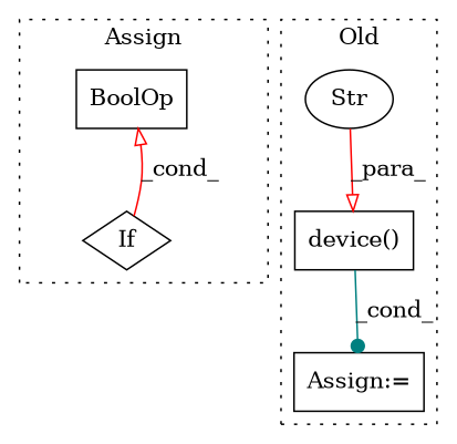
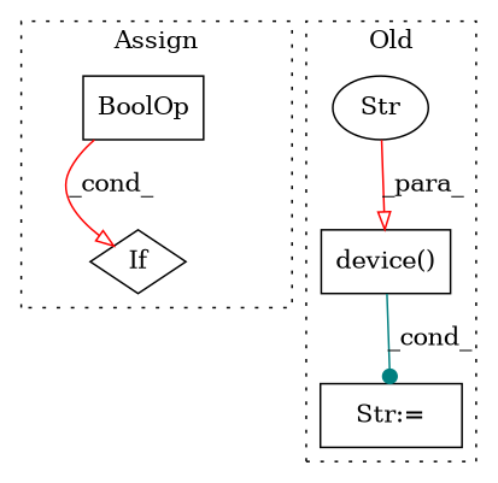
  digraph {
    node [l=3 shape=box]
    edge [arrowhead=onormal color=red]
    n1 [a=72 l=35 label=BoolOp s=1415]
    n2 [a=96 label=If s=1412 shape=diamond]
    n3 [a=75 l="13,1" label="device()" s="562,580"]
    n4 [a=66 l=5 label=Str s=575 shape=ellipse]
-   n5 [a=68 label="Assign:=" s=1367]
+   n5 [a=68 label="Str:=" s=1367]
    subgraph cluster_1 {
      label=Assign
      style=dotted
      n1
      n2
    }
    subgraph cluster_2 {
      label=Old
      style=dotted
      n3
      n4
      n5
    }
-   n2 -> n1 [label=_cond_]
+   n1 -> n2 [label=_cond_]
    n3 -> n5 [arrowhead=dot color=teal label=_cond_]
    n4 -> n3 [label=_para_]
  }
